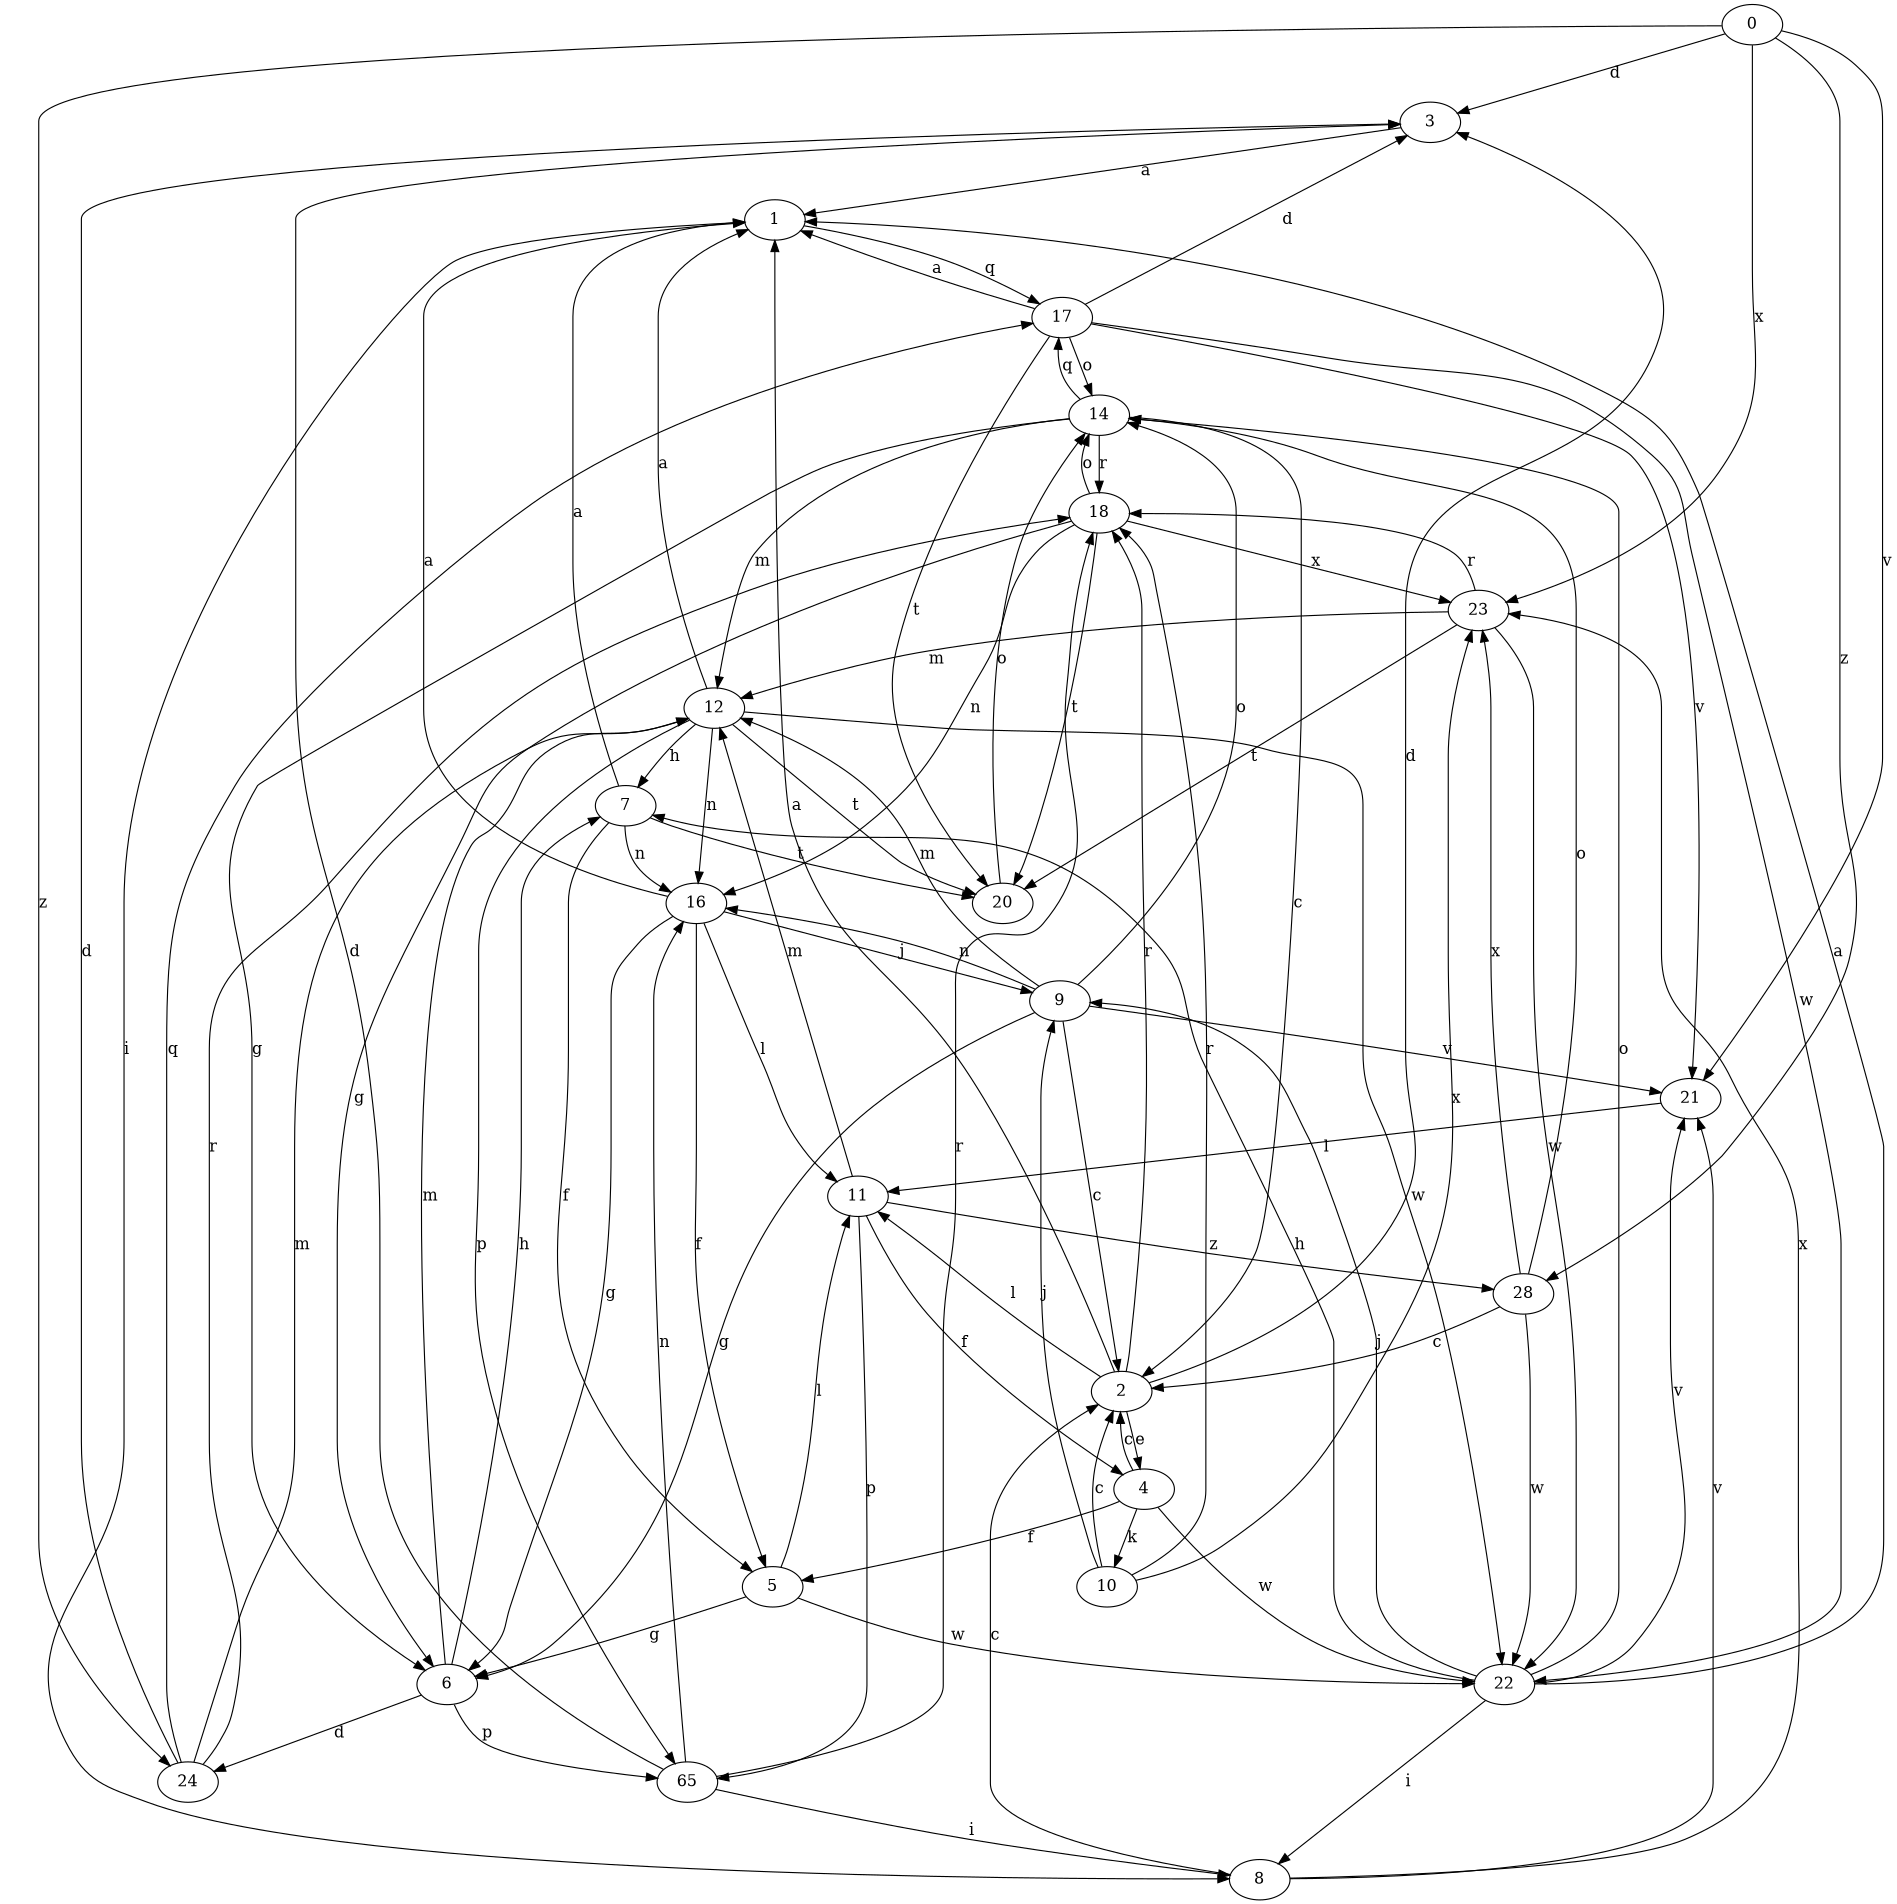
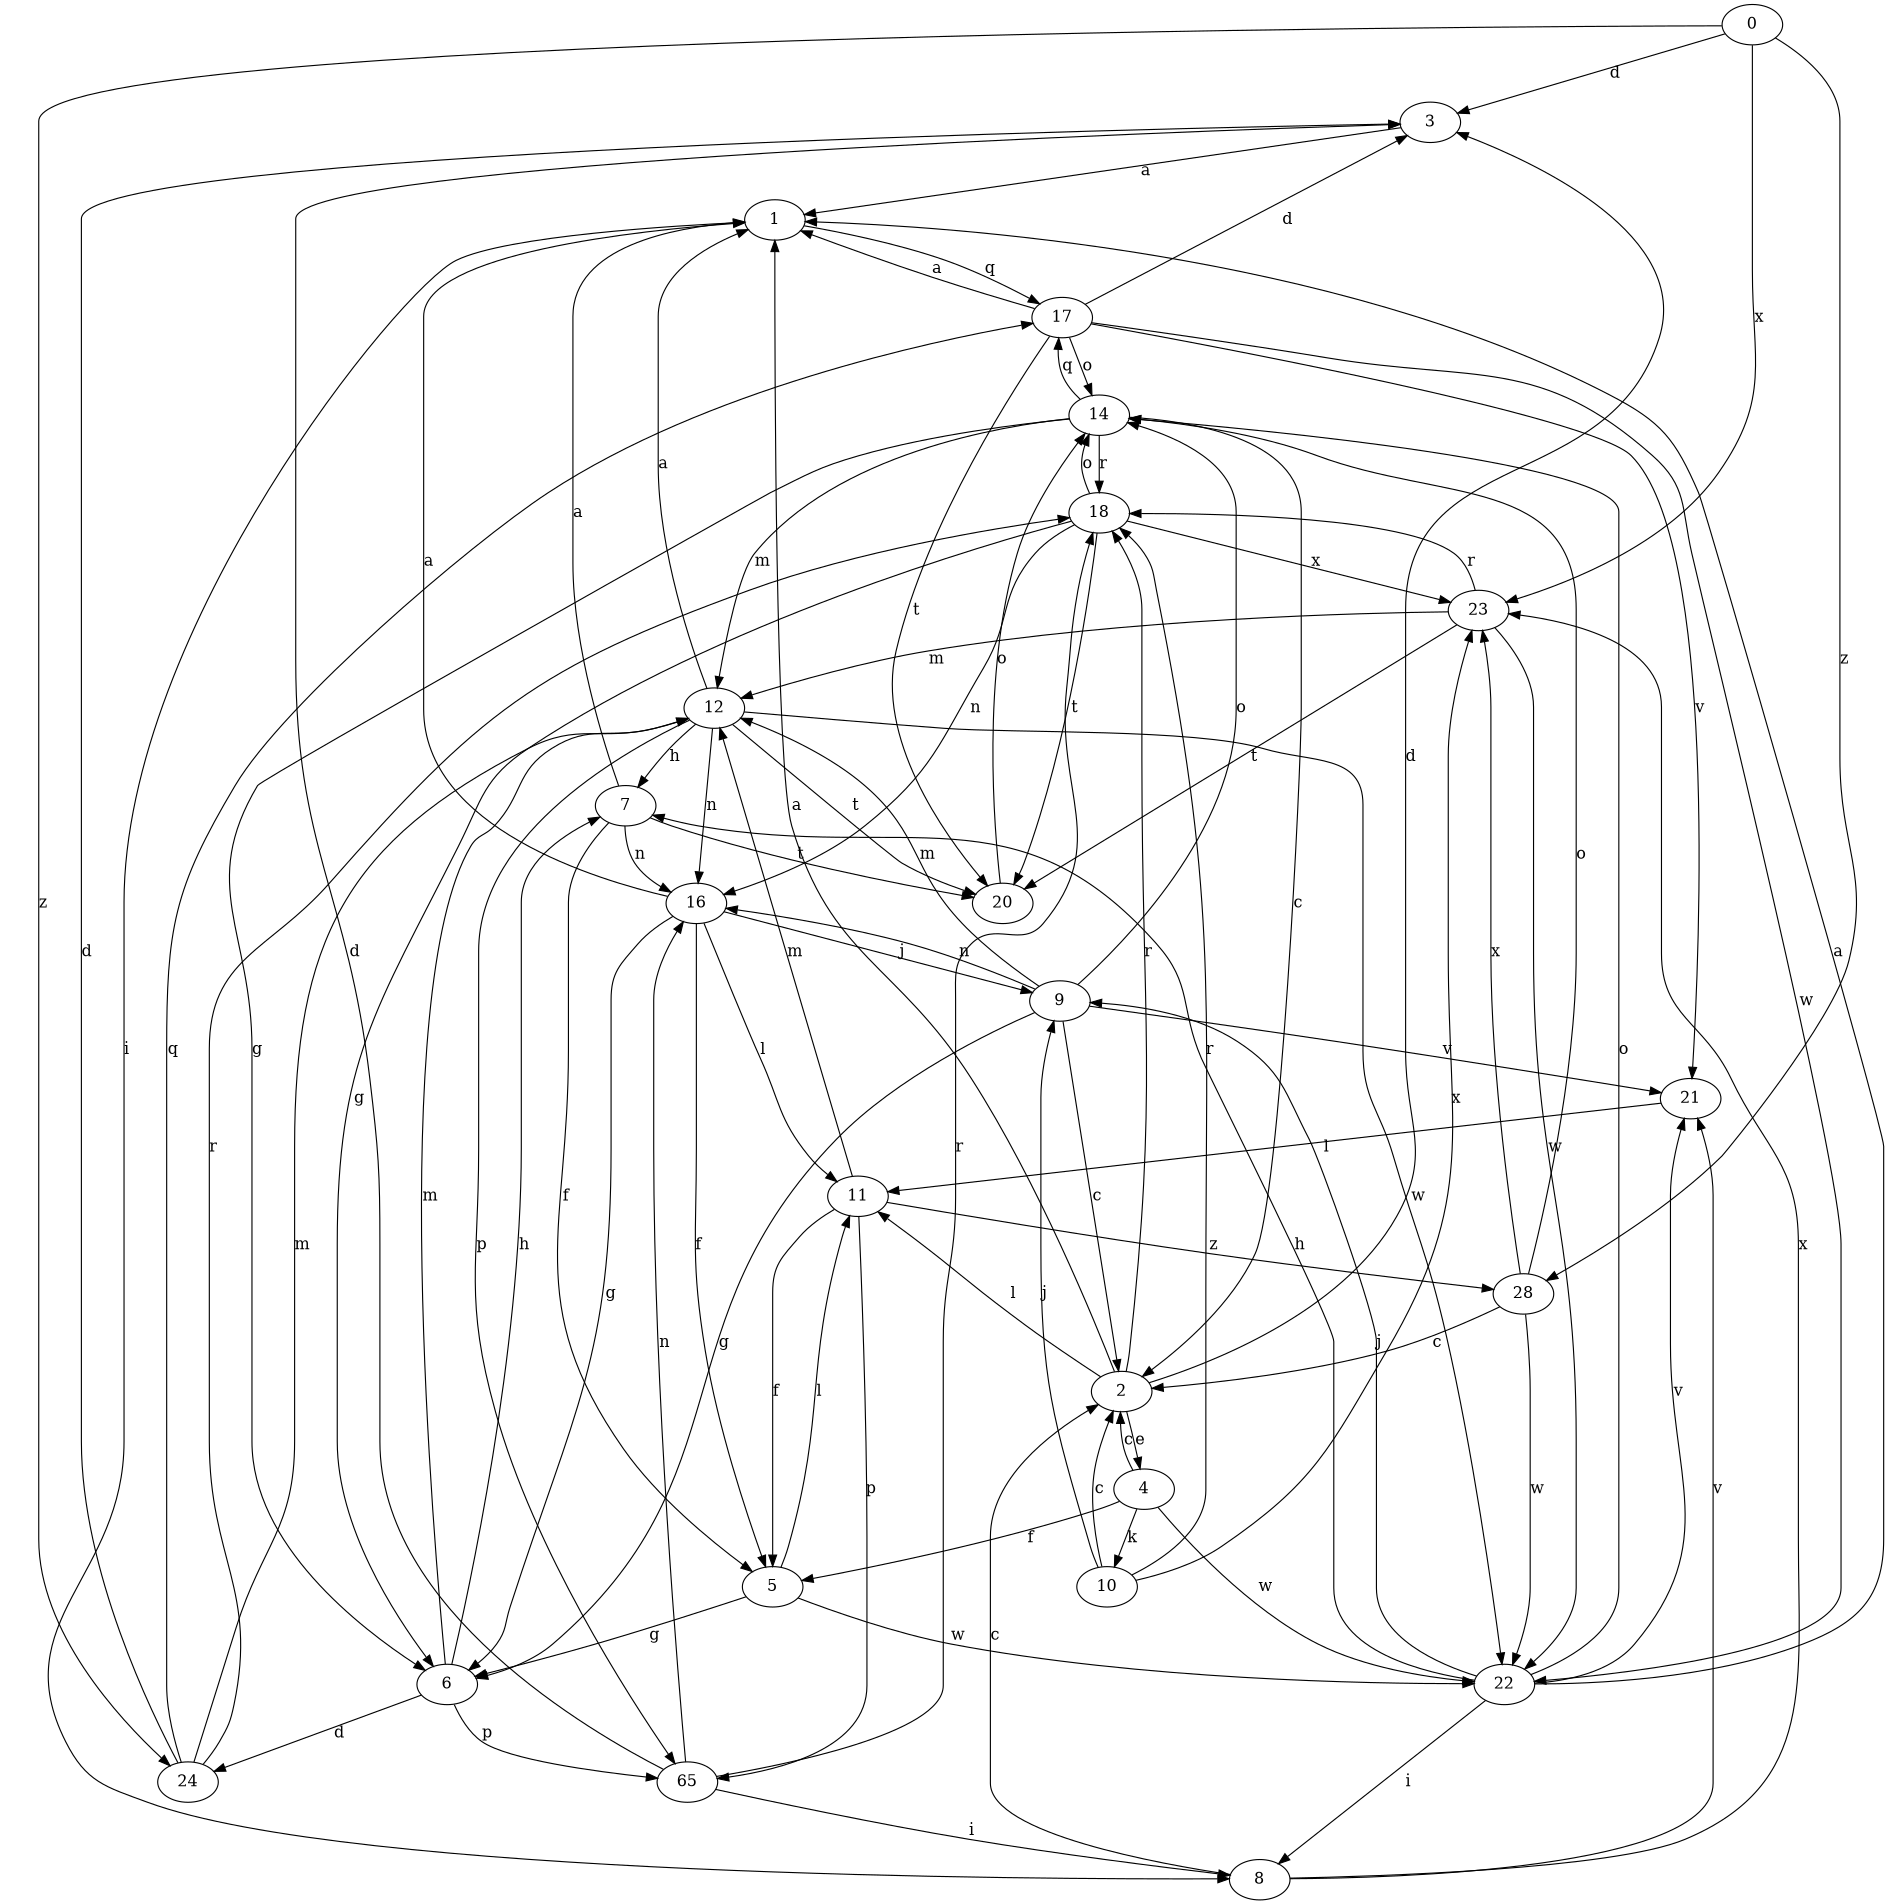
  strict digraph {
    0
    3
    21
    23
    24
    28
    1
    11
    18
    12
    22
    20
    17
    2
    14
    8
    4
    5
    10
    n20 [label=65]
    6
    n22 [label=16]
    7
    9
    0 -> 3 [label=d]
-   0 -> 21 [label=v]
    0 -> 23 [label=x]
    0 -> 24 [label=z]
    0 -> 28 [label=z]
    3 -> 1 [label=a]
    21 -> 11 [label=l]
    23 -> 18 [label=r]
    23 -> 12 [label=m]
    23 -> 22 [label=w]
    23 -> 20 [label=t]
    24 -> 3 [label=d]
    24 -> 18 [label=r]
    24 -> 12 [label=m]
    24 -> 17 [label=q]
    28 -> 23 [label=x]
    28 -> 22 [label=w]
    28 -> 2 [label=c]
    28 -> 14 [label=o]
    1 -> 17 [label=q]
    1 -> 8 [label=i]
    11 -> 28 [label=z]
    11 -> 12 [label=m]
-   11 -> 4 [label=f]
+   11 -> 5 [label=f]
    11 -> n20 [label=p]
    18 -> 23 [label=x]
    18 -> 20 [label=t]
    18 -> 14 [label=o]
    18 -> 6 [label=g]
    18 -> n22 [label=n]
    12 -> 1 [label=a]
    12 -> 22 [label=w]
    12 -> 20 [label=t]
    12 -> n20 [label=p]
    12 -> n22 [label=n]
    12 -> 7 [label=h]
    22 -> 21 [label=v]
    22 -> 1 [label=a]
    22 -> 14 [label=o]
    22 -> 8 [label=i]
    22 -> 7 [label=h]
    22 -> 9 [label=j]
    20 -> 14 [label=o]
    17 -> 3 [label=d]
    17 -> 21 [label=v]
    17 -> 1 [label=a]
    17 -> 22 [label=w]
    17 -> 20 [label=t]
    17 -> 14 [label=o]
    2 -> 3 [label=d]
    2 -> 1 [label=a]
    2 -> 11 [label=l]
    2 -> 18 [label=r]
    2 -> 4 [label=e]
    14 -> 18 [label=r]
    14 -> 12 [label=m]
    14 -> 17 [label=q]
    14 -> 2 [label=c]
    14 -> 6 [label=g]
    8 -> 21 [label=v]
    8 -> 23 [label=x]
    8 -> 2 [label=c]
    4 -> 22 [label=w]
    4 -> 2 [label=c]
    4 -> 5 [label=f]
    4 -> 10 [label=k]
    5 -> 11 [label=l]
    5 -> 22 [label=w]
    5 -> 6 [label=g]
    10 -> 23 [label=x]
    10 -> 18 [label=r]
    10 -> 2 [label=c]
    10 -> 9 [label=j]
    n20 -> 3 [label=d]
    n20 -> 18 [label=r]
    n20 -> 8 [label=i]
    n20 -> n22 [label=n]
    6 -> 24 [label=d]
    6 -> 12 [label=m]
    6 -> n20 [label=p]
    6 -> 7 [label=h]
    n22 -> 1 [label=a]
    n22 -> 11 [label=l]
    n22 -> 5 [label=f]
    n22 -> 6 [label=g]
    n22 -> 9 [label=j]
    7 -> 1 [label=a]
    7 -> 20 [label=t]
    7 -> 5 [label=f]
    7 -> n22 [label=n]
    9 -> 21 [label=v]
    9 -> 12 [label=m]
    9 -> 2 [label=c]
    9 -> 14 [label=o]
    9 -> 6 [label=g]
    9 -> n22 [label=n]
  }
